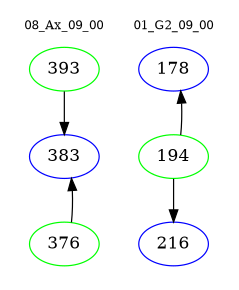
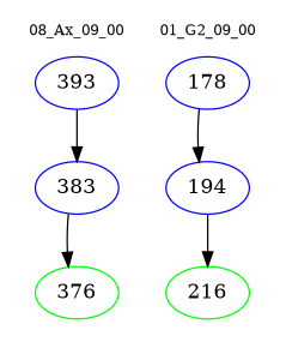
  digraph {
    node [color=green]
    edge [color=black]
-   n1 [label=393]
+   n1 [color=blue label=393]
    n2 [color=blue label=383]
    n3 [label=376]
    n4 [color=blue label=178]
-   n5 [label=194]
-   n6 [color=blue label=216]
+   n5 [color=blue label=194]
+   n6 [label=216]
    subgraph cluster_1 {
      color=white
      fontsize=10
      label="08_Ax_09_00"
      n1
      n2
      n3
    }
    subgraph cluster_2 {
      color=white
      fontsize=10
      label="01_G2_09_00"
      n4
      n5
      n6
    }
    n1 -> n2
-   n3 -> n2
-   n5 -> n4
+   n2 -> n3
+   n4 -> n5
    n5 -> n6
  }
